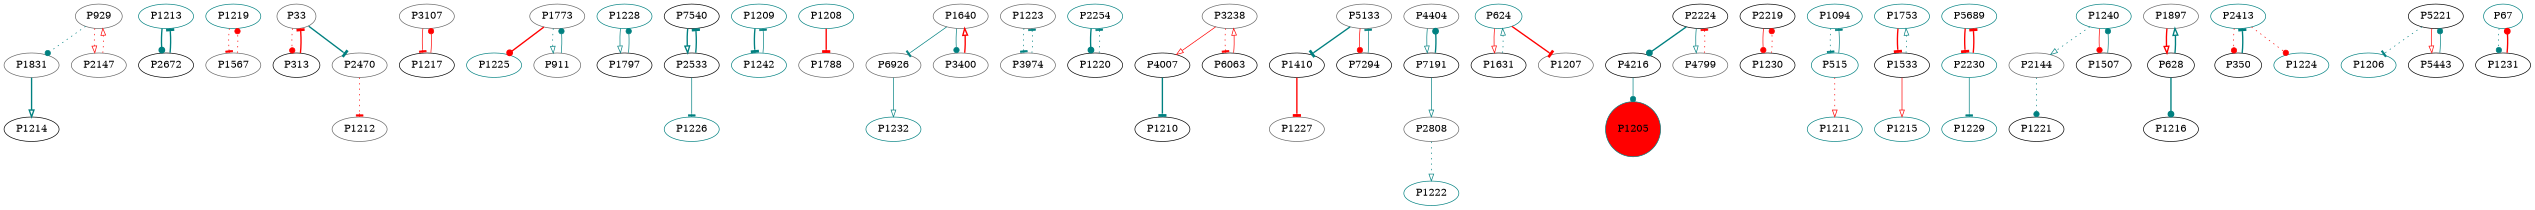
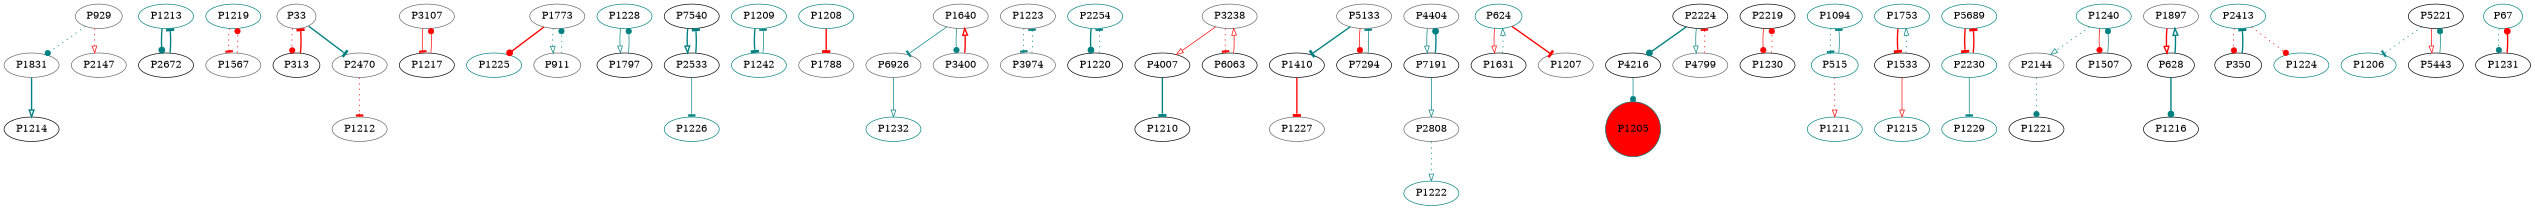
  digraph {
    node [color=black]
    edge [arrowhead=tee color=teal style=bold]
    P1831 [color=gray40]
    P1214
    P1213 [color=teal]
    P2672
    P1219 [color=teal]
    P1567 [color=gray40]
    P33 [color=gray40]
    P313
    P2470 [color=gray40]
    P1212 [color=gray40]
    P3107 [color=gray40]
    P1217
    P1773 [color=gray40]
    P1225 [color=teal]
    P911 [color=gray40]
    P1228 [color=teal]
    P1797
    P7540
    P2533
    P1226 [color=teal]
    P1209 [color=teal]
    P1242 [color=teal]
    P1788 [color=gray40]
    P1208 [color=teal]
    P1640 [color=gray40]
    P6926 [color=gray40]
    P3400 [color=gray40]
    P1232 [color=teal]
    P1223 [color=gray40]
    P3974 [color=gray40]
    P2254 [color=teal]
    P1220
    P4007
    P1210
    P5133 [color=gray40]
    P1410
    P7294
    P1227 [color=gray40]
    P4404 [color=gray40]
    P7191
    P2808 [color=gray40]
    P1222 [color=teal]
    P624 [color=teal]
    P1631
    P1207 [color=gray40]
    P1205 [color=teal fillcolor=red shape=circle style=filled]
    P4216
    P2219
    P1230
    P929 [color=gray40]
    P2147 [color=gray40]
    P1094 [color=teal]
    P515 [color=teal]
    P1211 [color=teal]
    P1753 [color=teal]
    P1533
    P1215 [color=teal]
    P5689 [color=teal]
    P2230 [color=teal]
    P1229 [color=teal]
    P2144 [color=gray40]
    P1221
    P3238 [color=gray40]
    P6063
    P1897 [color=gray40]
    P628
    P1216
    P2413 [color=teal]
    P350
    P1224 [color=teal]
    P2224
    P4799 [color=gray40]
    P1240 [color=teal]
    P1507
    P1206 [color=teal]
    P5221
    P5443
    P67 [color=teal]
    P1231
    P1831 -> P1214 [arrowhead=onormal]
    P1213 -> P2672 [arrowhead=dot]
    P2672 -> P1213
    P1219 -> P1567 [color=red style=dotted]
    P1567 -> P1219 [arrowhead=dot color=red style=dotted]
    P33 -> P313 [arrowhead=dot color=red style=dotted]
    P33 -> P2470
    P313 -> P33 [color=red]
    P2470 -> P1212 [color=red style=dotted]
    P3107 -> P1217 [color=red style=solid]
    P1217 -> P3107 [arrowhead=dot color=red style=solid]
    P1773 -> P1225 [arrowhead=dot color=red]
    P1773 -> P911 [arrowhead=onormal style=dotted]
-   P911 -> P1773 [arrowhead=dot style=solid]
+   P911 -> P1773 [arrowhead=dot style=dotted]
    P1228 -> P1797 [arrowhead=onormal style=solid]
    P1797 -> P1228 [arrowhead=dot style=solid]
    P7540 -> P2533 [arrowhead=onormal]
    P2533 -> P7540
    P2533 -> P1226 [style=solid]
    P1209 -> P1242
    P1242 -> P1209 [style=solid]
    P1208 -> P1788 [color=red]
    P1640 -> P6926 [style=solid]
    P1640 -> P3400 [arrowhead=dot style=solid]
    P6926 -> P1232 [arrowhead=onormal style=solid]
    P3400 -> P1640 [arrowhead=onormal color=red]
    P1223 -> P3974 [style=dotted]
    P3974 -> P1223 [style=dotted]
    P2254 -> P1220 [arrowhead=dot]
    P1220 -> P2254 [style=dotted]
    P4007 -> P1210
    P5133 -> P1410
    P5133 -> P7294 [arrowhead=dot color=red style=solid]
    P1410 -> P1227 [color=red]
    P7294 -> P5133 [style=solid]
    P4404 -> P7191 [arrowhead=onormal style=solid]
    P7191 -> P4404 [arrowhead=dot]
    P7191 -> P2808 [arrowhead=onormal style=solid]
    P2808 -> P1222 [arrowhead=onormal style=dotted]
    P624 -> P1631 [arrowhead=onormal color=red style=solid]
    P624 -> P1207 [color=red]
    P1631 -> P624 [arrowhead=onormal style=dotted]
    P4216 -> P1205 [arrowhead=dot style=solid]
    P2219 -> P1230 [arrowhead=dot color=red style=solid]
    P1230 -> P2219 [arrowhead=dot color=red style=dotted]
    P929 -> P1831 [arrowhead=dot style=dotted]
    P929 -> P2147 [arrowhead=onormal color=red style=dotted]
-   P2147 -> P929 [arrowhead=onormal color=red style=dotted]
    P1094 -> P515 [style=dotted]
    P515 -> P1094 [style=solid]
    P515 -> P1211 [arrowhead=onormal color=red style=dotted]
    P1753 -> P1533 [color=red]
    P1533 -> P1753 [arrowhead=onormal style=dotted]
    P1533 -> P1215 [arrowhead=onormal color=red style=solid]
    P5689 -> P2230 [color=red]
    P2230 -> P5689 [color=red]
    P2230 -> P1229 [style=solid]
    P2144 -> P1221 [arrowhead=dot style=dotted]
    P3238 -> P4007 [arrowhead=onormal color=red style=solid]
    P3238 -> P6063 [color=red style=dotted]
    P6063 -> P3238 [arrowhead=onormal color=red style=solid]
    P1897 -> P628 [arrowhead=onormal color=red]
    P628 -> P1897 [arrowhead=onormal]
    P628 -> P1216 [arrowhead=dot]
    P2413 -> P350 [arrowhead=dot color=red style=dotted]
    P2413 -> P1224 [arrowhead=dot color=red style=dotted]
    P350 -> P2413
    P2224 -> P4216 [arrowhead=dot]
    P2224 -> P4799 [arrowhead=onormal style=solid]
    P4799 -> P2224 [color=red style=dotted]
    P1240 -> P2144 [arrowhead=onormal style=dotted]
    P1240 -> P1507 [arrowhead=dot color=red style=solid]
    P1507 -> P1240 [arrowhead=dot style=solid]
    P5221 -> P1206 [style=dotted]
    P5221 -> P5443 [arrowhead=onormal color=red style=solid]
    P5443 -> P5221 [arrowhead=dot style=solid]
    P67 -> P1231 [arrowhead=dot style=dotted]
    P1231 -> P67 [arrowhead=dot color=red]
  }
